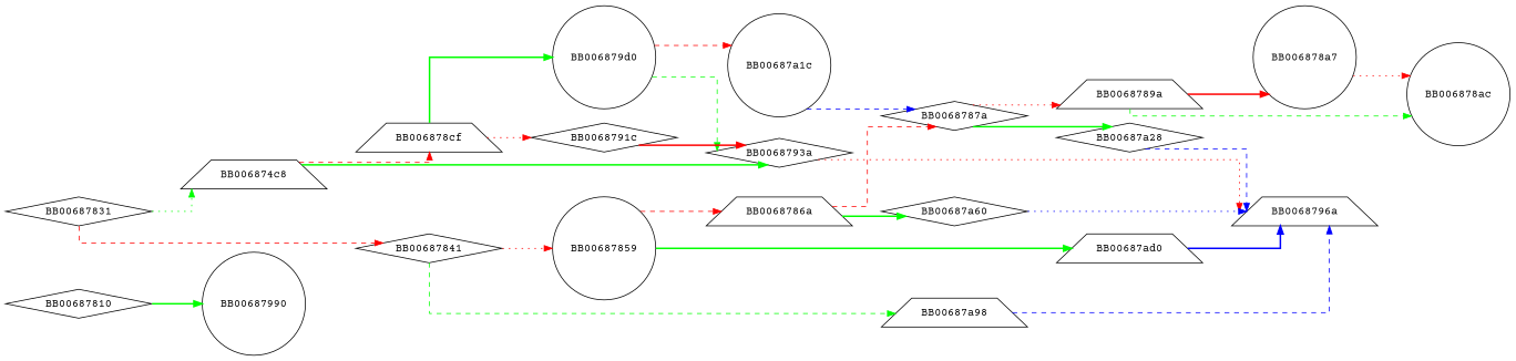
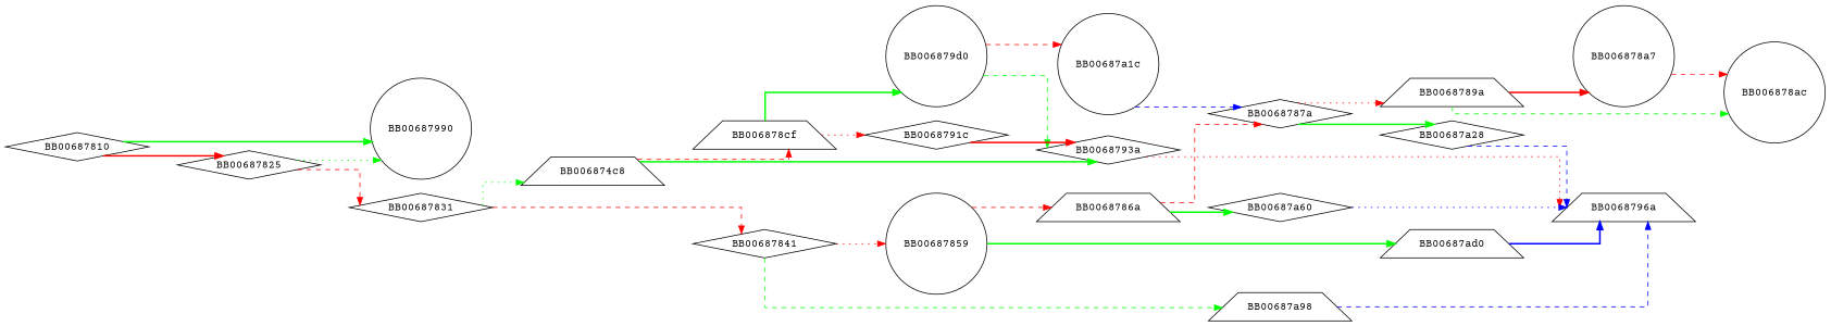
  digraph {
    fontname="Courier Prime"
    rankdir=LR
    splines=ortho
    node [fontname="Courier Prime" shape=diamond]
    edge [color=red fontname="Courier Prime" style=dashed]
    BB00687990 [shape=circle]
    BB00687810
+   BB00687825
    BB00687831
    n5 [label=BB006874c8 shape=trapezium]
    BB00687841
    BB0068793a
    BB006878cf [shape=trapezium]
    BB00687a98 [shape=trapezium]
    BB00687859 [shape=circle]
    BB0068796a [shape=trapezium]
    BB006879d0 [shape=circle]
    BB0068791c
    BB00687ad0 [shape=trapezium]
    BB0068786a [shape=trapezium]
    BB00687a60
    BB0068787a
    BB00687a28
    BB0068789a [shape=trapezium]
    BB006878ac [shape=circle]
    BB006878a7 [shape=circle]
    BB00687a1c [shape=circle]
    BB00687810 -> BB00687990 [color=green style=bold]
+   BB00687810 -> BB00687825 [style=bold]
+   BB00687825 -> BB00687990 [color=green style=dotted]
+   BB00687825 -> BB00687831
    BB00687831 -> n5 [color=green style=dotted]
    BB00687831 -> BB00687841
    n5 -> BB0068793a [color=green style=bold]
    n5 -> BB006878cf
    BB00687841 -> BB00687a98 [color=green]
    BB00687841 -> BB00687859 [style=dotted]
    BB0068793a -> BB0068796a [style=dotted]
    BB006878cf -> BB006879d0 [color=green style=bold]
    BB006878cf -> BB0068791c [style=dotted]
    BB00687a98 -> BB0068796a [color=blue]
    BB00687859 -> BB00687ad0 [color=green style=bold]
    BB00687859 -> BB0068786a
    BB006879d0 -> BB0068793a [color=green]
    BB006879d0 -> BB00687a1c
    BB0068791c -> BB0068793a [style=bold]
    BB00687ad0 -> BB0068796a [color=blue style=bold]
    BB0068786a -> BB00687a60 [color=green style=bold]
    BB0068786a -> BB0068787a
    BB00687a60 -> BB0068796a [color=blue style=dotted]
    BB0068787a -> BB00687a28 [color=green style=bold]
    BB0068787a -> BB0068789a [style=dotted]
    BB00687a28 -> BB0068796a [color=blue]
    BB0068789a -> BB006878ac [color=green]
    BB0068789a -> BB006878a7 [style=bold]
-   BB006878a7 -> BB006878ac [style=dotted]
+   BB006878a7 -> BB006878ac
    BB00687a1c -> BB0068787a [color=blue]
  }
